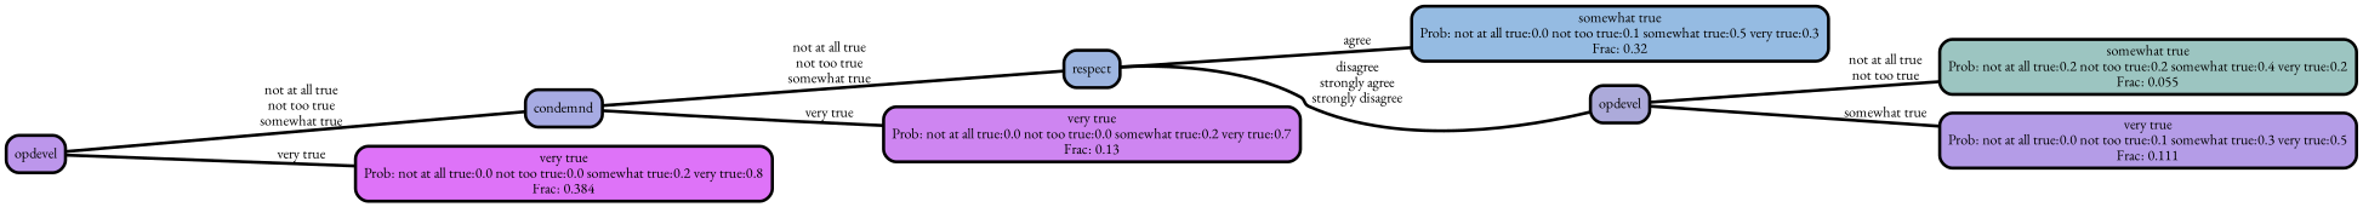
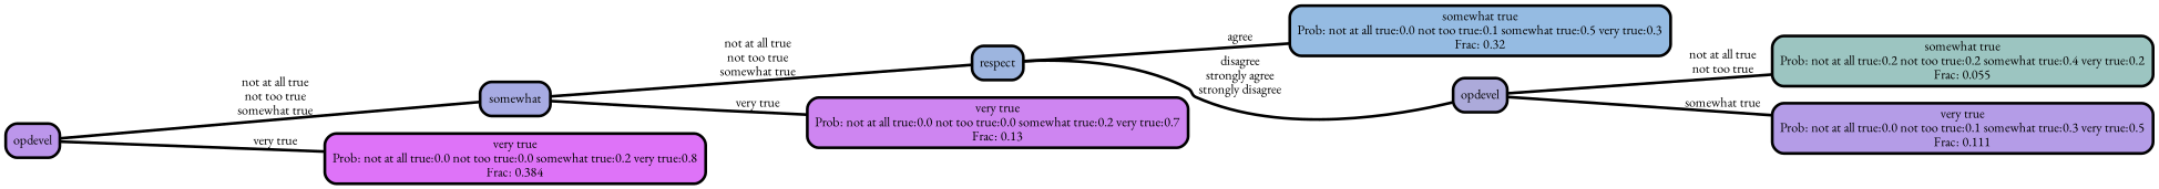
  graph {
    ranksep="0 equally"
    splines=straight
    rankdir=LR
    fontname="EB Garamond"
    node [color=black fontcolor=black fontname="EB Garamond" penwidth=3 shape=box style="filled, rounded"]
    edge [color=black fontname="EB Garamond" penwidth=3]
    n1 [fillcolor="#95bbe2" label="somewhat true\nProb: not at all true:0.0 not too true:0.1 somewhat true:0.5 very true:0.3\nFrac: 0.32"]
    n2 [fillcolor="#9db5df" label=respect]
    n3 [fillcolor="#acaada" label=opdevel]
    n4 [fillcolor="#9cc5c1" label="somewhat true\nProb: not at all true:0.2 not too true:0.2 somewhat true:0.4 very true:0.2\nFrac: 0.055"]
    n5 [fillcolor="#b49ce7" label="very true\nProb: not at all true:0.0 not too true:0.1 somewhat true:0.3 very true:0.5\nFrac: 0.111"]
-   n6 [fillcolor="#a7abe3" label=condemnd]
+   n6 [fillcolor="#a7abe3" label=somewhat]
    n7 [fillcolor="#ce85f1" label="very true\nProb: not at all true:0.0 not too true:0.0 somewhat true:0.2 very true:0.7\nFrac: 0.13"]
    n8 [fillcolor="#bc96eb" label=opdevel]
    n9 [fillcolor="#de73f8" label="very true\nProb: not at all true:0.0 not too true:0.0 somewhat true:0.2 very true:0.8\nFrac: 0.384"]
    subgraph sub_1 {
      rank=same
    }
    n2 -- n1 [label=" agree"]
    n2 -- n3 [label=" disagree\n strongly agree\n strongly disagree"]
    n3 -- n4 [label=" not at all true\n not too true"]
    n3 -- n5 [label=" somewhat true"]
    n6 -- n2 [label=" not at all true\n not too true\n somewhat true"]
    n6 -- n7 [label=" very true"]
    n8 -- n6 [label=" not at all true\n not too true\n somewhat true"]
    n8 -- n9 [label=" very true"]
  }
